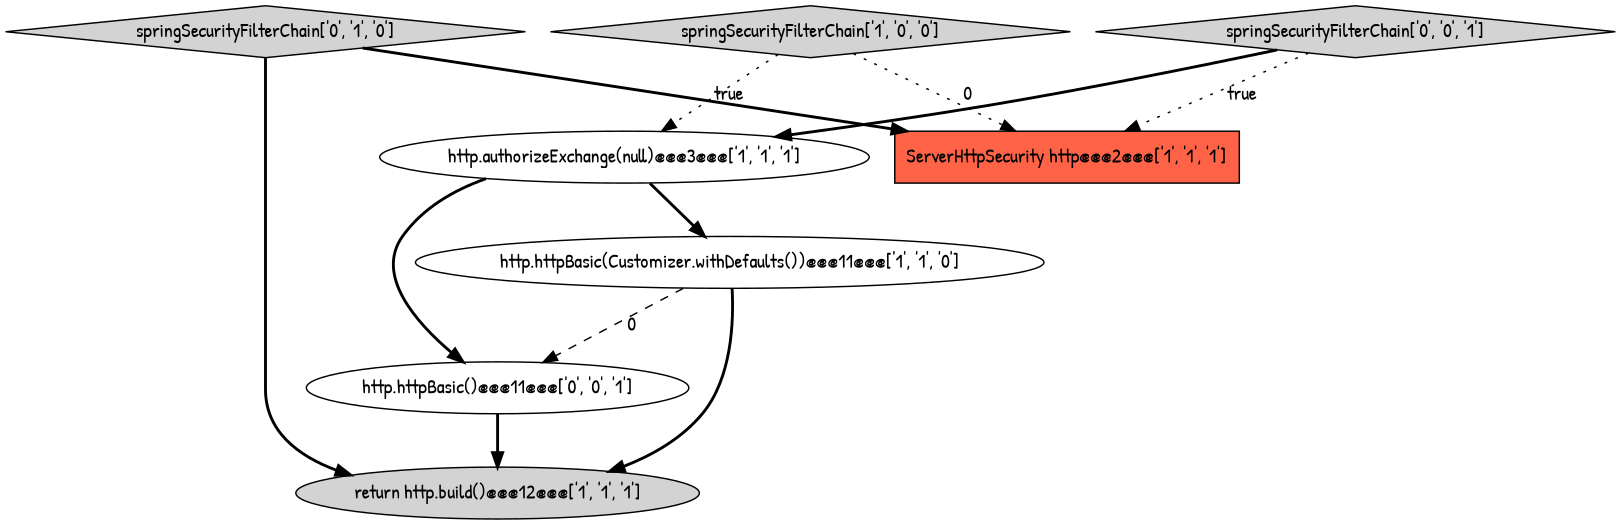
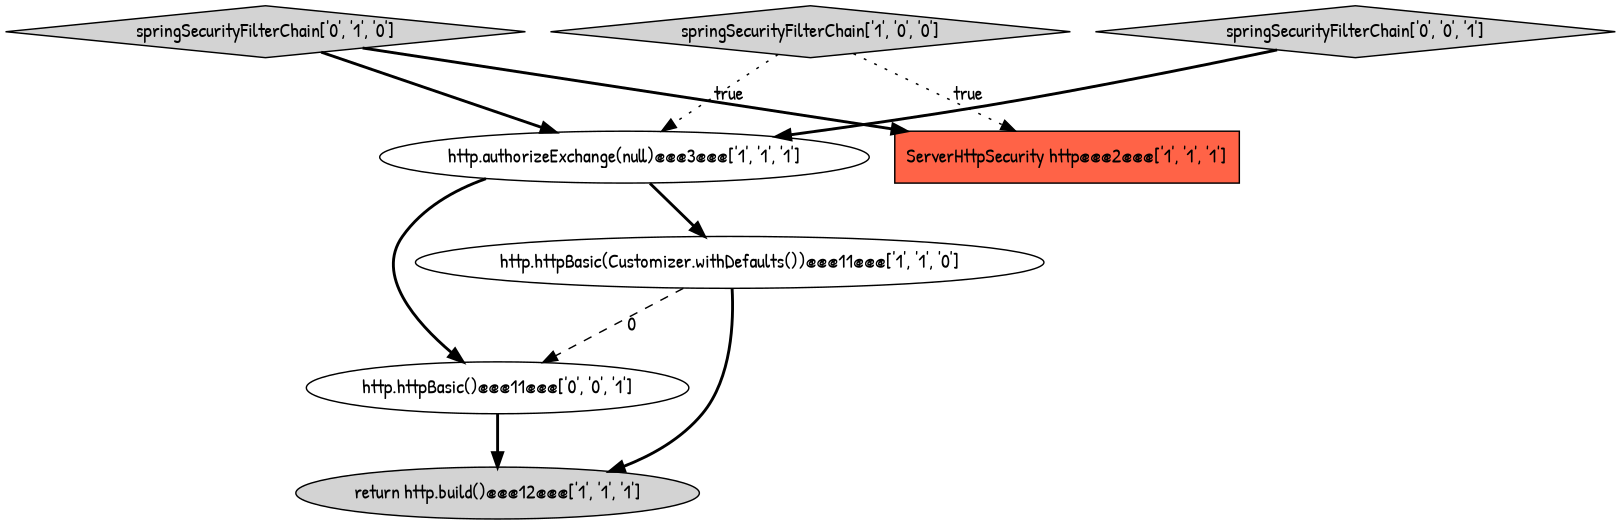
  digraph {
    fontname="Patrick Hand"
    node [fillcolor=lightgray fontname="Patrick Hand" shape=ellipse style=filled]
    edge [fontname="Patrick Hand" style=bold]
    n1 [label="springSecurityFilterChain['0', '0', '1']" shape=diamond]
    n2 [fillcolor=white label="http.authorizeExchange(null)@@@3@@@['1', '1', '1']"]
    n3 [fillcolor=tomato label="ServerHttpSecurity http@@@2@@@['1', '1', '1']" shape=box]
    n4 [fillcolor=white label="http.httpBasic(Customizer.withDefaults())@@@11@@@['1', '1', '0']"]
    n5 [fillcolor=white label="http.httpBasic()@@@11@@@['0', '0', '1']"]
    n6 [label="return http.build()@@@12@@@['1', '1', '1']"]
    n7 [label="springSecurityFilterChain['0', '1', '0']" shape=diamond]
    n8 [label="springSecurityFilterChain['1', '0', '0']" shape=diamond]
    n1 -> n2
-   n1 -> n3 [label=true style=dotted]
    n2 -> n4
    n2 -> n5
    n4 -> n5 [label=0 style=dashed]
    n4 -> n6
    n5 -> n6
-   n7 -> n6
+   n7 -> n2
    n7 -> n3 [label=true]
    n8 -> n2 [style=dotted]
-   n8 -> n3 [label=0 style=dotted]
+   n8 -> n3 [label=true style=dotted]
  }
